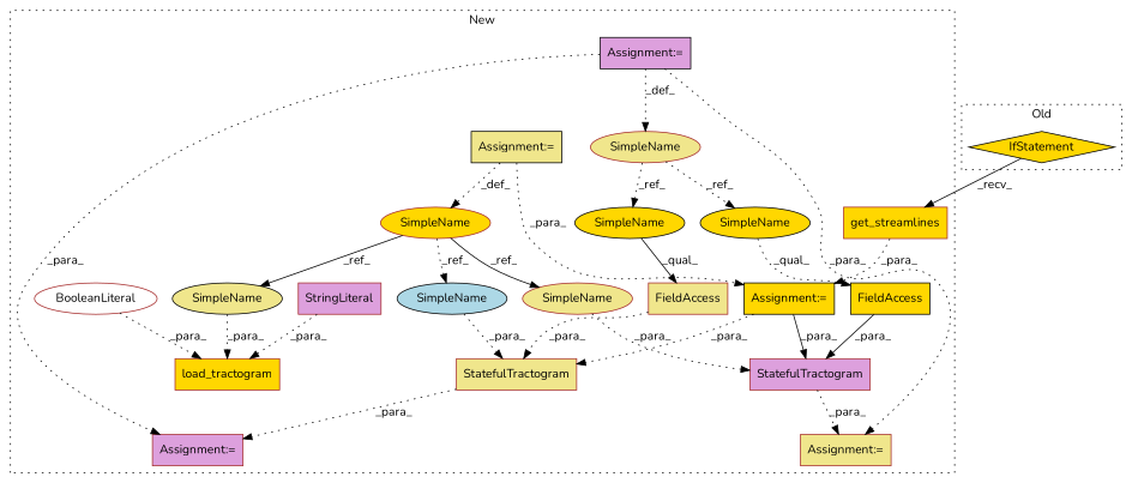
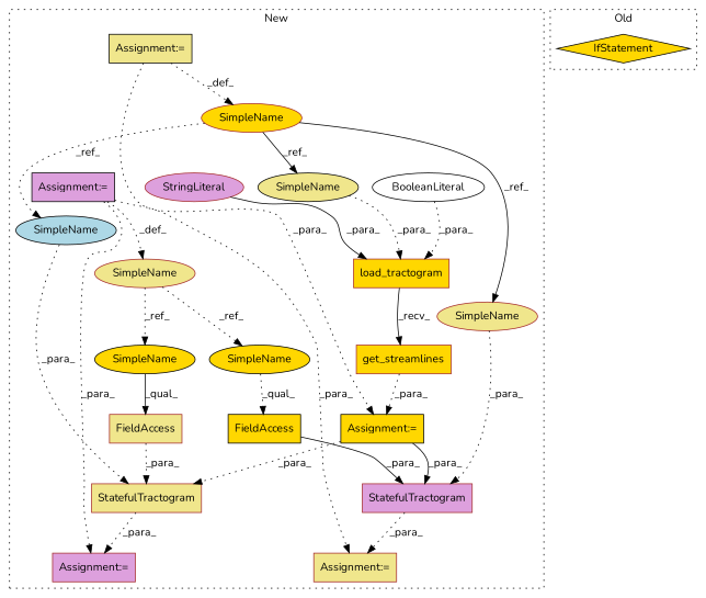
  digraph {
    fontname=Nunito
    node [a=42 color=brown fillcolor=gold fontname=Nunito l=5 s=1828 shape=box style=filled]
    edge [fontname=Nunito style=dotted]
    n1 [a=32 fillcolor=khaki l="19,1" label=StatefulTractogram s="1980,2022"]
    n2 [a=32 l=17 label=get_streamlines s=1488]
    n3 [l=9 label=SimpleName s=1403 shape=ellipse]
    n4 [a=32 fillcolor=plum l="19,1" label=StatefulTractogram s="1797,1839"]
    n5 [a=32 l="16,1" label=load_tractogram s="1448,1486"]
    n6 [a=22 color=black l=11 label=FieldAccess]
    n7 [fillcolor=khaki label=SimpleName s=1160 shape=ellipse]
    n8 [a=22 fillcolor=khaki l=11 label=FieldAccess s=2011]
-   n9 [a=9 fillcolor=white label=BooleanLiteral s=1481 shape=ellipse]
+   n9 [a=9 color=black fillcolor=white label=BooleanLiteral s=1481 shape=ellipse]
    n10 [a=7 color=black fillcolor=khaki l=1 label="Assignment:=" s=1412]
    n11 [a=7 fillcolor=plum l=1 label="Assignment:=" s=1979]
    n12 [a=7 color=black l=1 label="Assignment:=" s=1447]
    n13 [a=7 color=black fillcolor=plum label="Assignment:=" s=1160]
    n14 [a=7 fillcolor=khaki l=1 label="Assignment:=" s=1796]
-   n15 [a=45 fillcolor=plum l=6 label=StringLiteral s=1474]
+   n15 [a=45 fillcolor=plum l=6 label=StringLiteral s=1474 shape=ellipse]
    n16 [color=black fillcolor=khaki l=9 label=SimpleName s=1464 shape=ellipse]
    n17 [color=black fillcolor=lightblue l=9 label=SimpleName s=2001 shape=ellipse]
    n18 [fillcolor=khaki l=9 label=SimpleName s=1818 shape=ellipse]
    n19 [color=black label=SimpleName shape=ellipse]
    n20 [color=black label=SimpleName s=2011 shape=ellipse]
    n21 [a=25 color=black l=23 label=IfStatement s=1289 shape=diamond]
    subgraph cluster_1 {
      label=New
      style=dotted
      n1
      n2
      n3
      n4
      n5
      n6
      n7
      n8
      n9
      n10
      n11
      n12
      n13
      n14
      n15
      n16
      n17
      n18
      n19
      n20
    }
    subgraph cluster_2 {
      label=Old
      style=dotted
      n21
    }
    n1 -> n11 [label=_para_]
    n2 -> n12 [label=_para_]
    n3 -> n16 [label=_ref_ style=solid]
    n3 -> n17 [label=_ref_]
    n3 -> n18 [label=_ref_ style=solid]
    n4 -> n14 [label=_para_]
-   n21 -> n2 [label=_recv_ style=solid]
+   n5 -> n2 [label=_recv_ style=solid]
    n6 -> n4 [label=_para_ style=solid]
    n7 -> n19 [label=_ref_]
    n7 -> n20 [label=_ref_]
    n8 -> n1 [label=_para_]
    n9 -> n5 [label=_para_]
    n10 -> n3 [label=_def_]
    n10 -> n12 [label=_para_]
    n12 -> n1 [label=_para_]
    n12 -> n4 [label=_para_ style=solid]
    n13 -> n7 [label=_def_]
    n13 -> n11 [label=_para_]
    n13 -> n14 [label=_para_]
-   n15 -> n5 [label=_para_]
+   n15 -> n5 [label=_para_ style=solid]
    n16 -> n5 [label=_para_]
    n17 -> n1 [label=_para_]
    n18 -> n4 [label=_para_]
    n19 -> n6 [label=_qual_]
    n20 -> n8 [label=_qual_ style=solid]
  }
